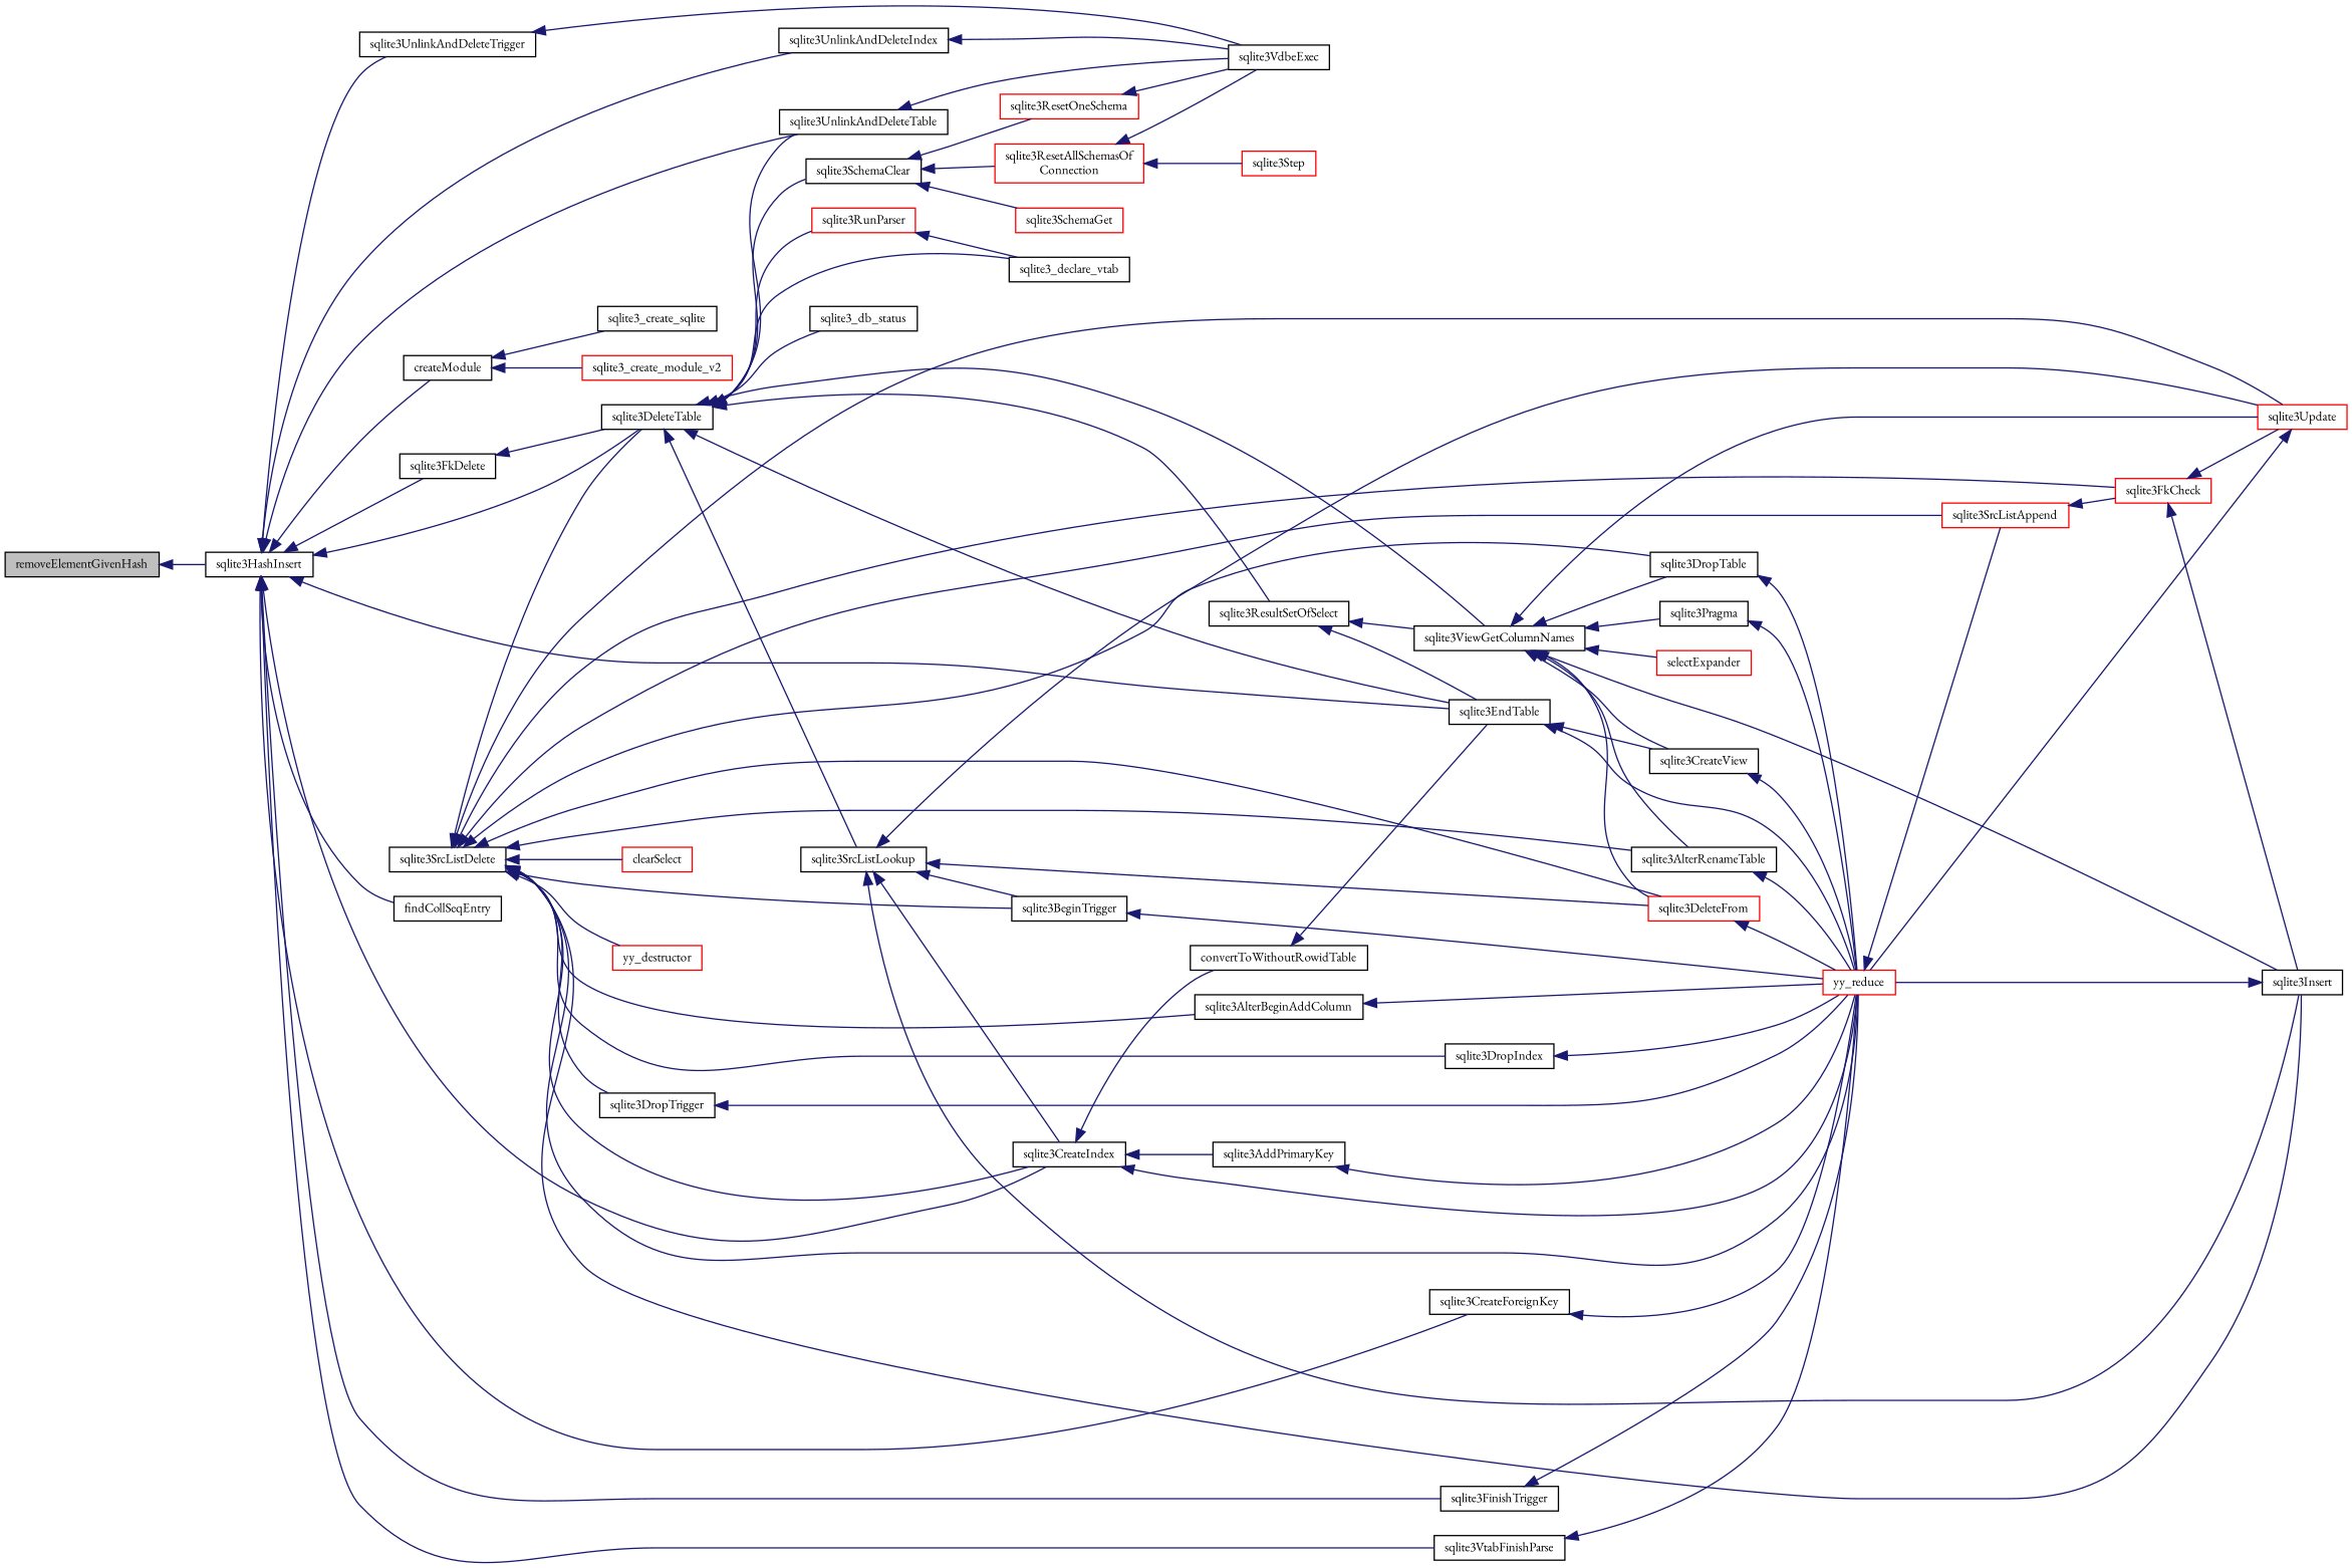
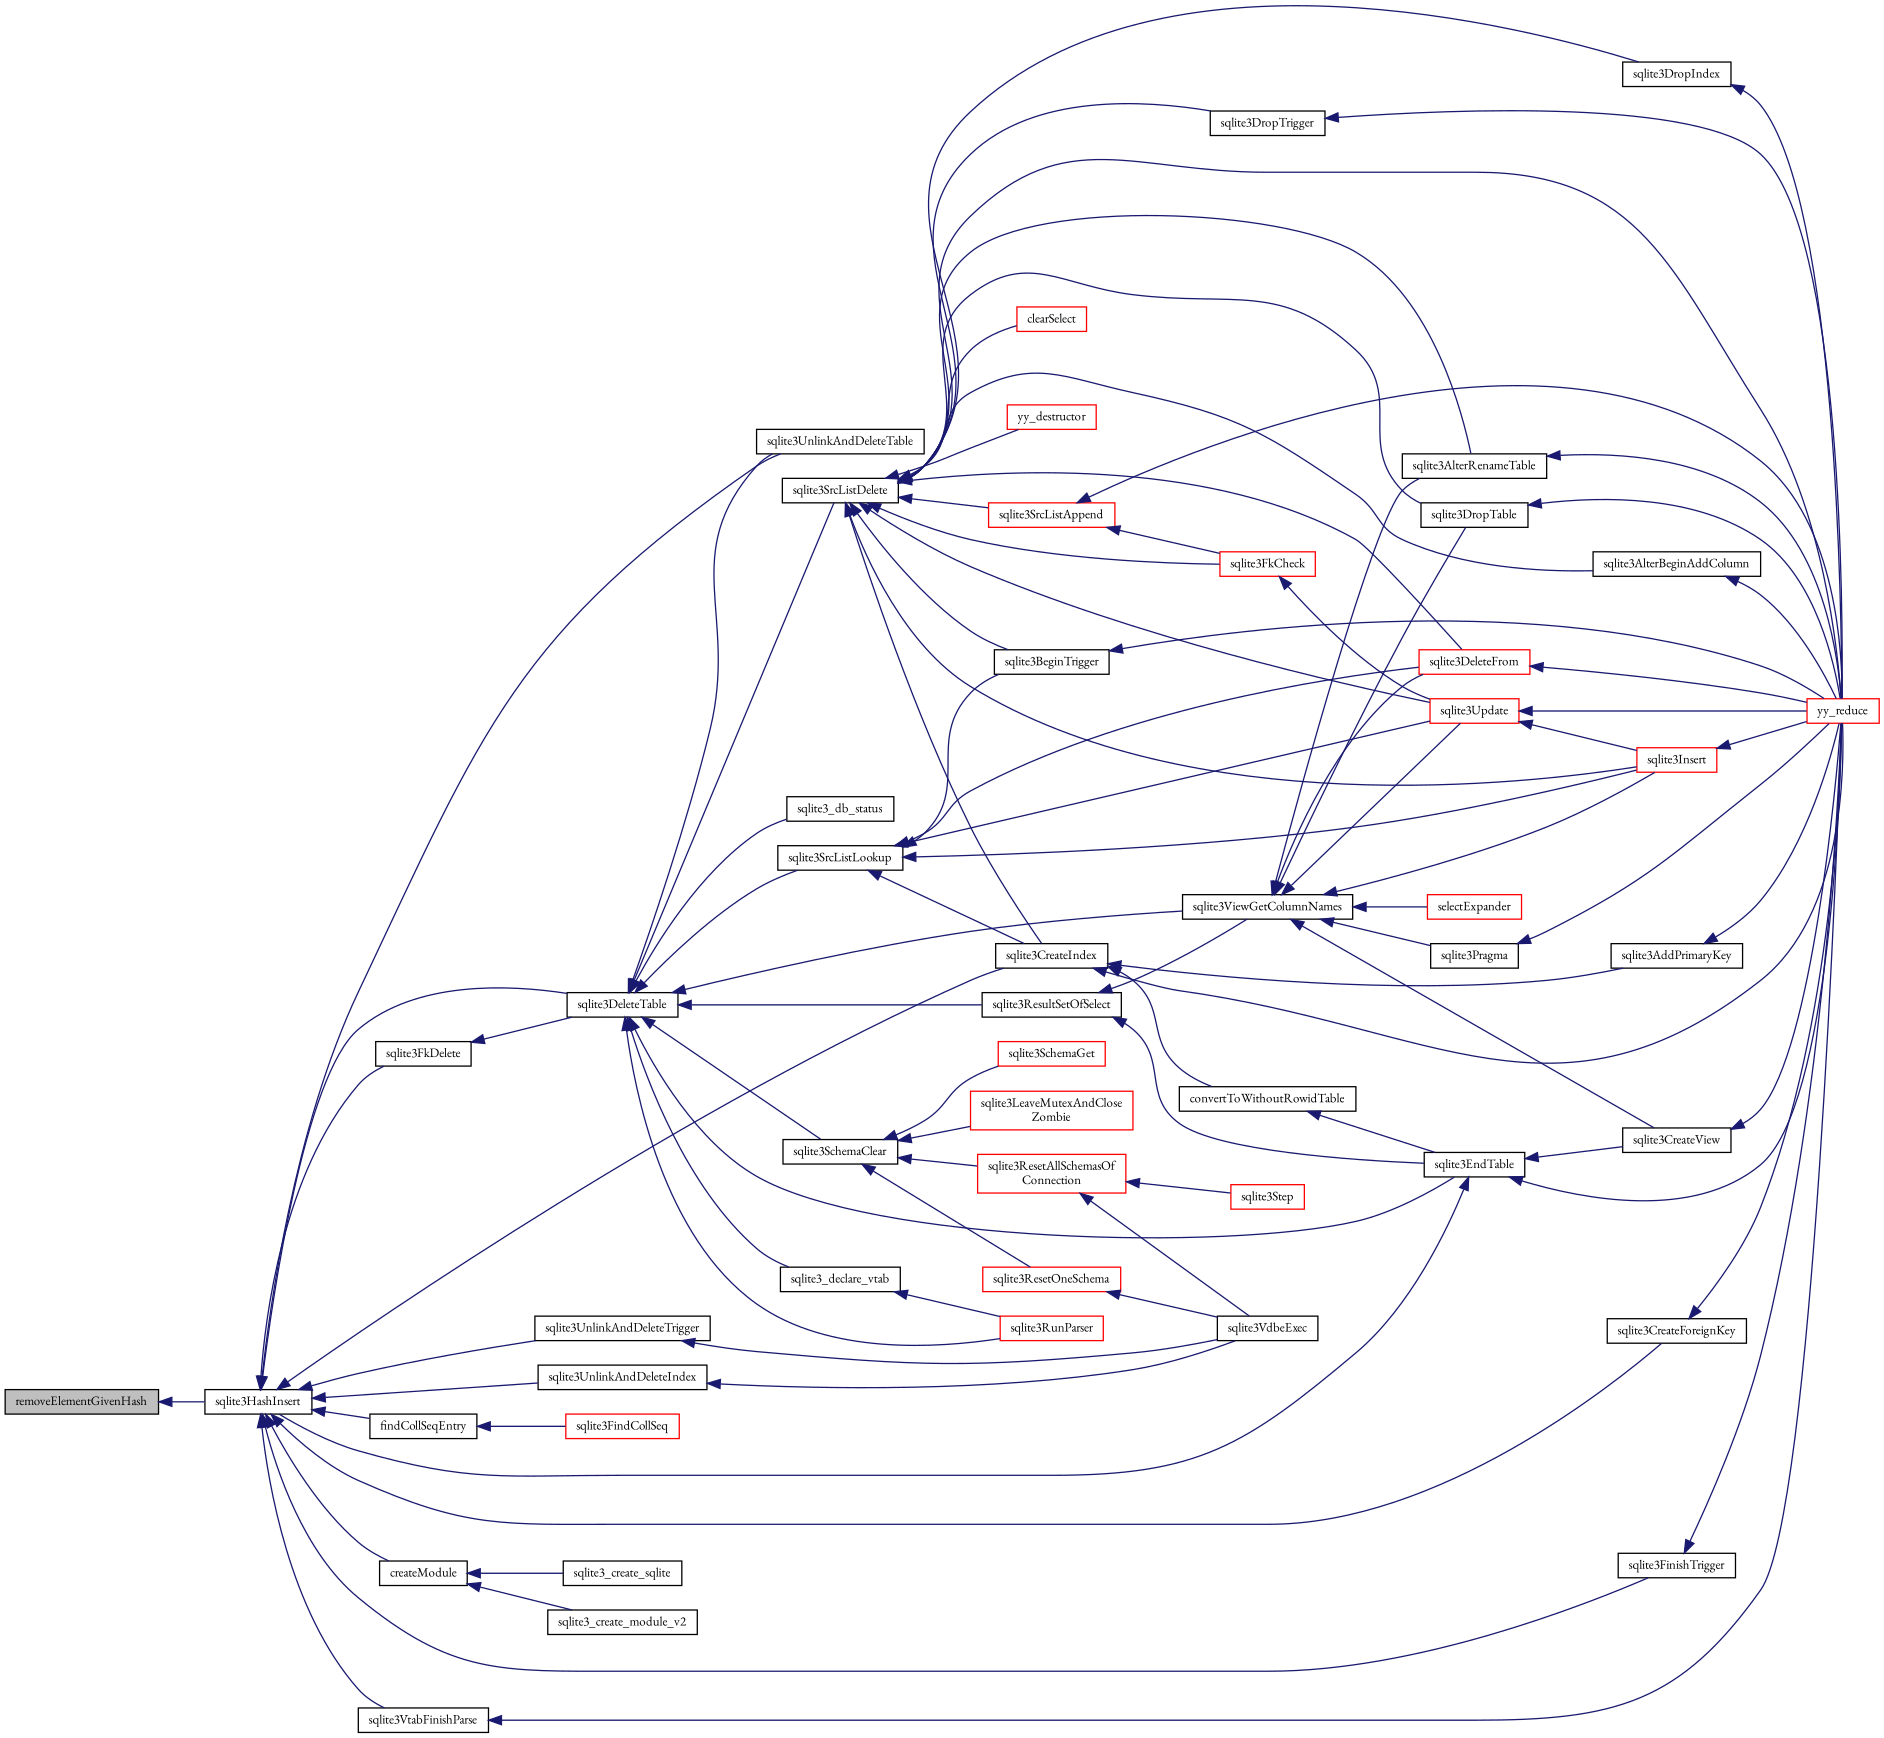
  digraph {
    fontname="EB Garamond"
    rankdir=LR
    node [color=black fillcolor=white fontname="EB Garamond" fontsize=10 shape=record style=filled]
    edge [color=midnightblue dir=back fontname="EB Garamond" fontsize=10 labelfontname=FreeSans labelfontsize=10 style=solid]
    n1 [fillcolor=grey75 fontcolor=black height=0.2 label=removeElementGivenHash width=0.4]
    n2 [height=0.2 label=sqlite3HashInsert width=0.4]
    n3 [height=0.2 label=sqlite3UnlinkAndDeleteIndex width=0.4]
    n4 [height=0.2 label=sqlite3DeleteTable width=0.4]
    n5 [height=0.2 label=sqlite3UnlinkAndDeleteTable width=0.4]
    n6 [height=0.2 label=sqlite3EndTable width=0.4]
    n7 [height=0.2 label=sqlite3CreateIndex width=0.4]
    n8 [height=0.2 label=sqlite3CreateForeignKey width=0.4]
    n9 [height=0.2 label=findCollSeqEntry width=0.4]
    n10 [height=0.2 label=sqlite3FkDelete width=0.4]
    n11 [height=0.2 label=sqlite3FinishTrigger width=0.4]
    n12 [height=0.2 label=sqlite3UnlinkAndDeleteTrigger width=0.4]
    n13 [height=0.2 label=createModule width=0.4]
    n14 [height=0.2 label=sqlite3VtabFinishParse width=0.4]
    n15 [height=0.2 label=sqlite3VdbeExec width=0.4]
    n16 [height=0.2 label=sqlite3_db_status width=0.4]
    n17 [height=0.2 label=sqlite3ViewGetColumnNames width=0.4]
    n18 [height=0.2 label=sqlite3SrcListDelete width=0.4]
    n19 [height=0.2 label=sqlite3SchemaClear width=0.4]
    n20 [height=0.2 label=sqlite3SrcListLookup width=0.4]
    n21 [height=0.2 label=sqlite3ResultSetOfSelect width=0.4]
    n22 [height=0.2 label=sqlite3_declare_vtab width=0.4]
    n23 [color=red height=0.2 label=sqlite3RunParser width=0.4]
    n24 [height=0.2 label=sqlite3CreateView width=0.4]
    n25 [color=red height=0.2 label=yy_reduce width=0.4]
    n26 [height=0.2 label=sqlite3AddPrimaryKey width=0.4]
    n27 [height=0.2 label=convertToWithoutRowidTable width=0.4]
+   n28 [color=red height=0.2 label=sqlite3FindCollSeq width=0.4]
    n29 [height=0.2 label=sqlite3_create_sqlite width=0.4]
-   n30 [color=red height=0.2 label=sqlite3_create_module_v2 width=0.4]
+   n30 [height=0.2 label=sqlite3_create_module_v2 width=0.4]
    n31 [color=red height=0.2 label=sqlite3Step width=0.4]
    n32 [height=0.2 label=sqlite3AlterRenameTable width=0.4]
    n33 [height=0.2 label=sqlite3DropTable width=0.4]
    n34 [color=red height=0.2 label=sqlite3DeleteFrom width=0.4]
-   n35 [height=0.2 label=sqlite3Insert width=0.4]
+   n35 [color=red height=0.2 label=sqlite3Insert width=0.4]
    n36 [height=0.2 label=sqlite3Pragma width=0.4]
    n37 [color=red height=0.2 label=selectExpander width=0.4]
    n38 [color=red height=0.2 label=sqlite3Update width=0.4]
    n39 [height=0.2 label=sqlite3AlterBeginAddColumn width=0.4]
    n40 [height=0.2 label=sqlite3DropIndex width=0.4]
    n41 [color=red height=0.2 label=sqlite3SrcListAppend width=0.4]
    n42 [color=red height=0.2 label=sqlite3FkCheck width=0.4]
    n43 [color=red height=0.2 label=clearSelect width=0.4]
    n44 [height=0.2 label=sqlite3BeginTrigger width=0.4]
    n45 [height=0.2 label=sqlite3DropTrigger width=0.4]
    n46 [color=red height=0.2 label=yy_destructor width=0.4]
    n47 [color=red height=0.2 label=sqlite3ResetOneSchema width=0.4]
    n48 [color=red height=0.2 label="sqlite3ResetAllSchemasOf\lConnection" width=0.4]
    n49 [color=red height=0.2 label=sqlite3SchemaGet width=0.4]
+   n50 [color=red height=0.2 label="sqlite3LeaveMutexAndClose\lZombie" width=0.4]
    n1 -> n2
    n2 -> n3
    n2 -> n4
    n2 -> n5
-   n2 -> n6
+   n6 -> n2
    n2 -> n7
    n2 -> n8
    n2 -> n9
    n2 -> n10
    n2 -> n11
    n2 -> n12
    n2 -> n13
    n2 -> n14
    n3 -> n15
    n4 -> n5
    n4 -> n6
    n4 -> n16
    n4 -> n17
-   n18 -> n4
+   n4 -> n18
    n4 -> n19
    n4 -> n20
    n4 -> n21
    n4 -> n22
    n4 -> n23
-   n5 -> n15
    n6 -> n24
    n6 -> n25
    n7 -> n25
    n7 -> n26
    n7 -> n27
    n8 -> n25
+   n9 -> n28
    n10 -> n4
    n11 -> n25
    n12 -> n15
    n13 -> n29
    n13 -> n30
    n14 -> n25
    n17 -> n24
    n17 -> n32
    n17 -> n33
    n17 -> n34
    n17 -> n35
    n17 -> n36
    n17 -> n37
    n17 -> n38
    n18 -> n7
    n18 -> n25
    n18 -> n32
    n18 -> n33
    n18 -> n34
    n18 -> n35
    n18 -> n38
    n18 -> n39
    n18 -> n40
    n18 -> n41
    n18 -> n42
    n18 -> n43
    n18 -> n44
    n18 -> n45
    n18 -> n46
    n19 -> n47
    n19 -> n48
    n19 -> n49
+   n19 -> n50
    n20 -> n7
    n20 -> n34
    n20 -> n35
    n20 -> n38
    n20 -> n44
    n21 -> n6
    n21 -> n17
-   n23 -> n22
+   n22 -> n23
    n24 -> n25
    n26 -> n25
    n27 -> n6
    n32 -> n25
    n33 -> n25
    n34 -> n25
    n35 -> n25
    n36 -> n25
    n38 -> n25
    n39 -> n25
    n40 -> n25
-   n25 -> n41
+   n41 -> n25
    n41 -> n42
-   n42 -> n35
+   n38 -> n35
    n42 -> n38
    n44 -> n25
    n45 -> n25
    n47 -> n15
    n48 -> n15
    n48 -> n31
  }
